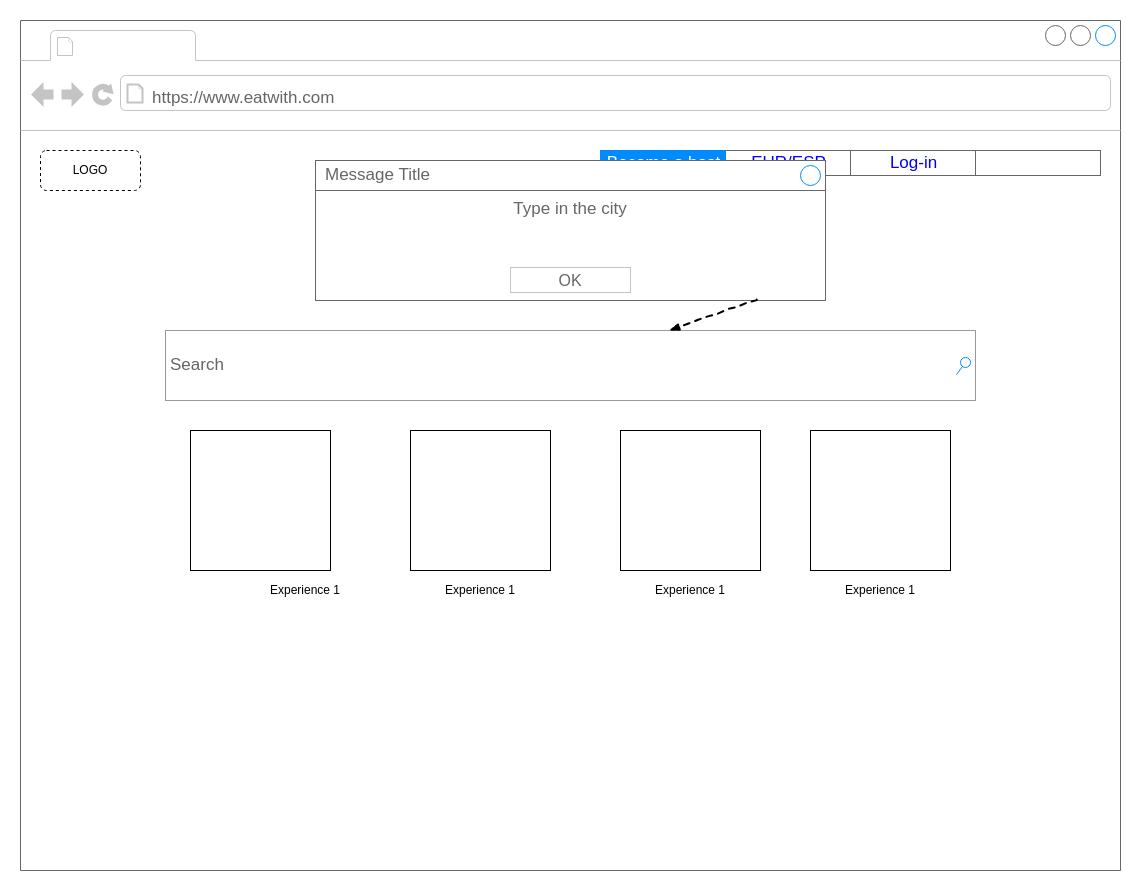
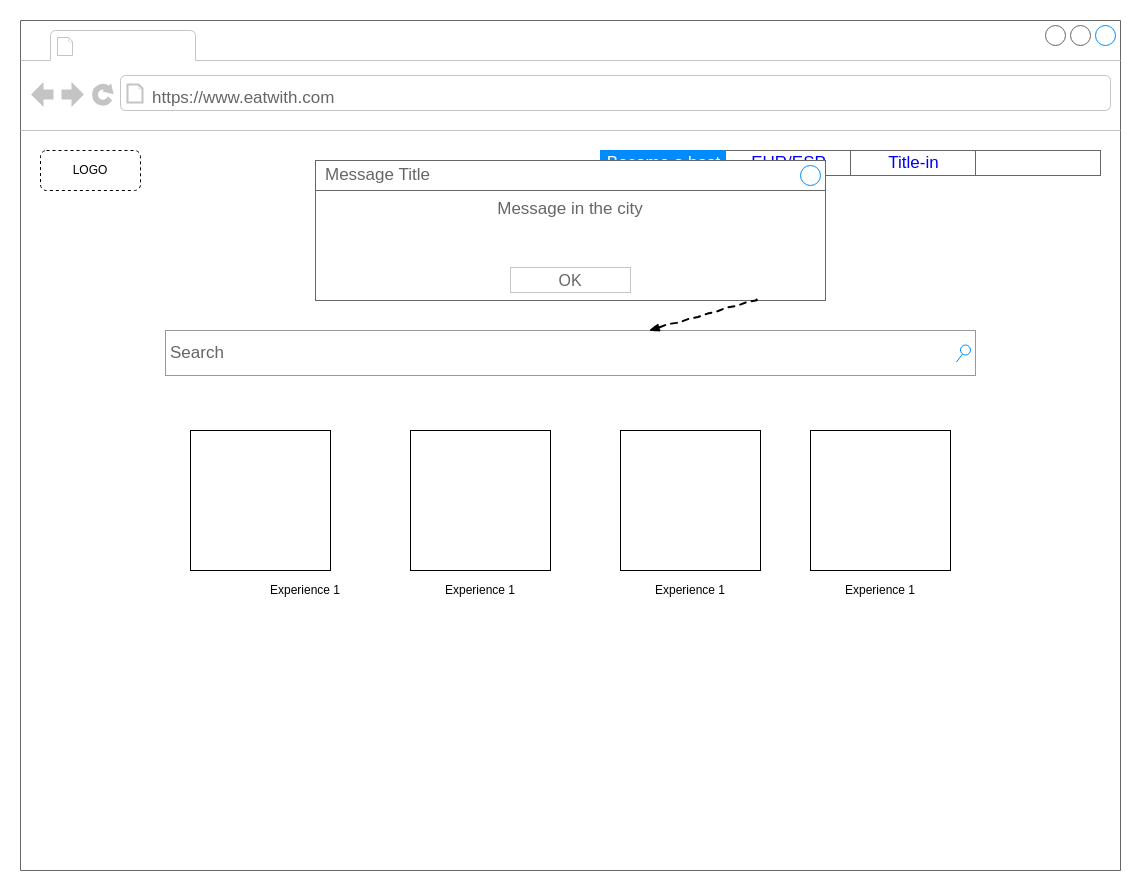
  <mxCell id="0" />
  <mxCell id="1" parent="0" />
  <mxCell id="2" value="ES/EUR" style="text;html=1;points=[];align=left;verticalAlign=top;spacingTop=-4;fontSize=14;fontFamily=Verdana" parent="1" vertex="1"><mxGeometry x="880" y="60" width="60" height="20" as="geometry" /></mxCell>
  <mxCell id="3" value="Login" style="text;html=1;points=[];align=left;verticalAlign=top;spacingTop=-4;fontSize=14;fontFamily=Verdana" parent="1" vertex="1"><mxGeometry x="950" y="60" width="60" height="20" as="geometry" /></mxCell>
  <mxCell id="4" value="Signup" style="text;html=1;points=[];align=left;verticalAlign=top;spacingTop=-4;fontSize=14;fontFamily=Verdana" parent="1" vertex="1"><mxGeometry x="1020" y="60" width="60" height="20" as="geometry" /></mxCell>
  <mxCell id="5" value="" style="strokeWidth=1;shadow=0;dashed=0;align=center;html=1;shape=mxgraph.mockup.containers.browserWindow;rSize=0;strokeColor=#666666;strokeColor2=#008cff;strokeColor3=#c4c4c4;mainText=,;recursiveResize=0;" parent="1" vertex="1"><mxGeometry width="1100" height="850" as="geometry" x="20" y="20" /></mxCell>
  <mxCell id="6" value="https://www.eatwith.com" style="strokeWidth=1;shadow=0;dashed=0;align=center;html=1;shape=mxgraph.mockup.containers.anchor;rSize=0;fontSize=17;fontColor=#666666;align=left;" parent="5" vertex="1"><mxGeometry x="130" y="60" width="335" height="35" as="geometry" /></mxCell>
  <mxCell id="7" value="LOGO" style="rounded=1;whiteSpace=wrap;html=1;dashed=1;" parent="5" vertex="1"><mxGeometry x="20" y="130" width="100" height="40" as="geometry" /></mxCell>
  <mxCell id="8" value="" style="strokeWidth=1;shadow=0;dashed=0;align=center;html=1;shape=mxgraph.mockup.text.rrect;rSize=0;strokeColor=#666666;" parent="5" vertex="1"><mxGeometry x="580" y="130" width="500" height="25" as="geometry" /></mxCell>
  <mxCell id="9" value="EUR/ESP" style="strokeColor=inherit;fillColor=inherit;gradientColor=inherit;strokeWidth=1;shadow=0;dashed=0;align=center;html=1;shape=mxgraph.mockup.text.rrect;rSize=0;fontSize=17;fontColor=#0000ff;" parent="8" vertex="1"><mxGeometry x="125" width="125" height="25" as="geometry" /></mxCell>
- <mxCell id="10" value="Log-in" style="strokeColor=inherit;fillColor=inherit;gradientColor=inherit;strokeWidth=1;shadow=0;dashed=0;align=center;html=1;shape=mxgraph.mockup.text.rrect;rSize=0;fontSize=17;fontColor=#0000ff;" parent="8" vertex="1"><mxGeometry x="250" width="125" height="25" as="geometry" /></mxCell>
+ <mxCell id="10" value="Title-in" style="strokeColor=inherit;fillColor=inherit;gradientColor=inherit;strokeWidth=1;shadow=0;dashed=0;align=center;html=1;shape=mxgraph.mockup.text.rrect;rSize=0;fontSize=17;fontColor=#0000ff;" parent="8" vertex="1"><mxGeometry x="250" width="125" height="25" as="geometry" /></mxCell>
  <mxCell id="11" value="Become a host" style="strokeWidth=1;shadow=0;dashed=0;align=center;html=1;shape=mxgraph.mockup.text.rrect;rSize=0;fontSize=17;fontColor=#ffffff;fillColor=#008cff;strokeColor=#008cff;" parent="8" vertex="1"><mxGeometry width="125" height="25" as="geometry" /></mxCell>
- <mxCell id="12" value="Search" style="strokeWidth=1;shadow=0;dashed=0;align=center;html=1;shape=mxgraph.mockup.forms.searchBox;strokeColor=#999999;mainText=;strokeColor2=#008cff;fontColor=#666666;fontSize=17;align=left;spacingLeft=3;" parent="5" vertex="1"><mxGeometry x="145" y="310" width="810" height="70" as="geometry" /></mxCell>
+ <mxCell id="12" value="Search" style="strokeWidth=1;shadow=0;dashed=0;align=center;html=1;shape=mxgraph.mockup.forms.searchBox;strokeColor=#999999;mainText=;strokeColor2=#008cff;fontColor=#666666;fontSize=17;align=left;spacingLeft=3;" parent="5" vertex="1"><mxGeometry x="145" y="310" width="810" height="45" as="geometry" /></mxCell>
  <mxCell id="13" value="" style="whiteSpace=wrap;html=1;aspect=fixed;" parent="5" vertex="1"><mxGeometry x="170" y="410" width="140" height="140" as="geometry" /></mxCell>
  <mxCell id="14" value="Experience 1" style="text;html=1;strokeColor=none;fillColor=none;align=center;verticalAlign=middle;whiteSpace=wrap;rounded=0;" parent="5" vertex="1"><mxGeometry x="230" y="560" width="110" height="20" as="geometry" /></mxCell>
  <mxCell id="15" value="" style="whiteSpace=wrap;html=1;aspect=fixed;" parent="5" vertex="1"><mxGeometry x="390" y="410" width="140" height="140" as="geometry" /></mxCell>
  <mxCell id="16" value="Experience 1" style="text;html=1;strokeColor=none;fillColor=none;align=center;verticalAlign=middle;whiteSpace=wrap;rounded=0;" parent="5" vertex="1"><mxGeometry x="405" y="560" width="110" height="20" as="geometry" /></mxCell>
  <mxCell id="17" value="" style="whiteSpace=wrap;html=1;aspect=fixed;" parent="5" vertex="1"><mxGeometry x="600" y="410" width="140" height="140" as="geometry" /></mxCell>
  <mxCell id="18" value="Experience 1" style="text;html=1;strokeColor=none;fillColor=none;align=center;verticalAlign=middle;whiteSpace=wrap;rounded=0;" parent="5" vertex="1"><mxGeometry x="615" y="560" width="110" height="20" as="geometry" /></mxCell>
  <mxCell id="19" value="" style="whiteSpace=wrap;html=1;aspect=fixed;" parent="5" vertex="1"><mxGeometry x="790" y="410" width="140" height="140" as="geometry" /></mxCell>
  <mxCell id="20" value="Experience 1" style="text;html=1;strokeColor=none;fillColor=none;align=center;verticalAlign=middle;whiteSpace=wrap;rounded=0;" parent="5" vertex="1"><mxGeometry x="805" y="560" width="110" height="20" as="geometry" /></mxCell>
- <mxCell id="21" value="Type in the city" style="strokeWidth=1;shadow=0;dashed=0;align=center;html=1;shape=mxgraph.mockup.containers.rrect;rSize=0;strokeColor=#666666;fontColor=#666666;fontSize=17;verticalAlign=top;whiteSpace=wrap;fillColor=#ffffff;spacingTop=32;" vertex="1" parent="5"><mxGeometry x="295" y="140" width="510" height="140" as="geometry" /></mxCell>
+ <mxCell id="21" value="Message in the city" style="strokeWidth=1;shadow=0;dashed=0;align=center;html=1;shape=mxgraph.mockup.containers.rrect;rSize=0;strokeColor=#666666;fontColor=#666666;fontSize=17;verticalAlign=top;whiteSpace=wrap;fillColor=#ffffff;spacingTop=32;" vertex="1" parent="5"><mxGeometry x="295" y="140" width="510" height="140" as="geometry" /></mxCell>
  <mxCell id="22" value="Message Title" style="strokeWidth=1;shadow=0;dashed=0;align=center;html=1;shape=mxgraph.mockup.containers.rrect;rSize=0;fontSize=17;fontColor=#666666;strokeColor=#666666;align=left;spacingLeft=8;fillColor=#ffffff;resizeWidth=1;" vertex="1" parent="21"><mxGeometry width="510" height="30" relative="1" as="geometry" /></mxCell>
  <mxCell id="23" value="" style="shape=ellipse;strokeColor=#008cff;resizable=0;fillColor=none;html=1;" vertex="1" parent="22"><mxGeometry x="1" y="0.5" width="20" height="20" relative="1" as="geometry"><mxPoint x="-25" y="-10" as="offset" /></mxGeometry></mxCell>
  <mxCell id="24" value="OK" style="strokeWidth=1;shadow=0;dashed=0;align=center;html=1;shape=mxgraph.mockup.containers.rrect;rSize=0;fontSize=16;fontColor=#666666;strokeColor=#c4c4c4;resizable=0;whiteSpace=wrap;fillColor=#ffffff;" vertex="1" parent="21"><mxGeometry x="0.5" y="1" width="120" height="25" relative="1" as="geometry"><mxPoint x="-60" y="-33" as="offset" /></mxGeometry></mxCell>
  <mxCell id="25" value="" style="rounded=0;comic=1;strokeWidth=2;endArrow=blockThin;html=1;fontFamily=Comic Sans MS;fontStyle=1;exitX=0.865;exitY=0.993;exitDx=0;exitDy=0;exitPerimeter=0;dashed=1;" edge="1" parent="5" source="21" target="12"><mxGeometry width="50" height="50" relative="1" as="geometry"><mxPoint x="520" y="370" as="sourcePoint" /><mxPoint x="570" y="320" as="targetPoint" /></mxGeometry></mxCell>
